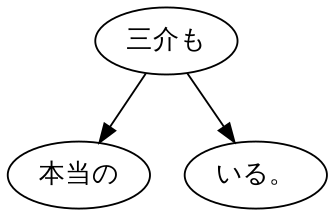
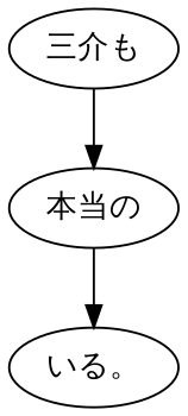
  digraph {
    fontname="DejaVu Serif"
    node [fontname="DejaVu Serif"]
    edge [fontname="DejaVu Serif"]
    n1 [label="本当の"]
    n2 [label="三介も"]
    n3 [label="いる。"]
    n2 -> n1
-   n2 -> n3
+   n1 -> n3
  }
